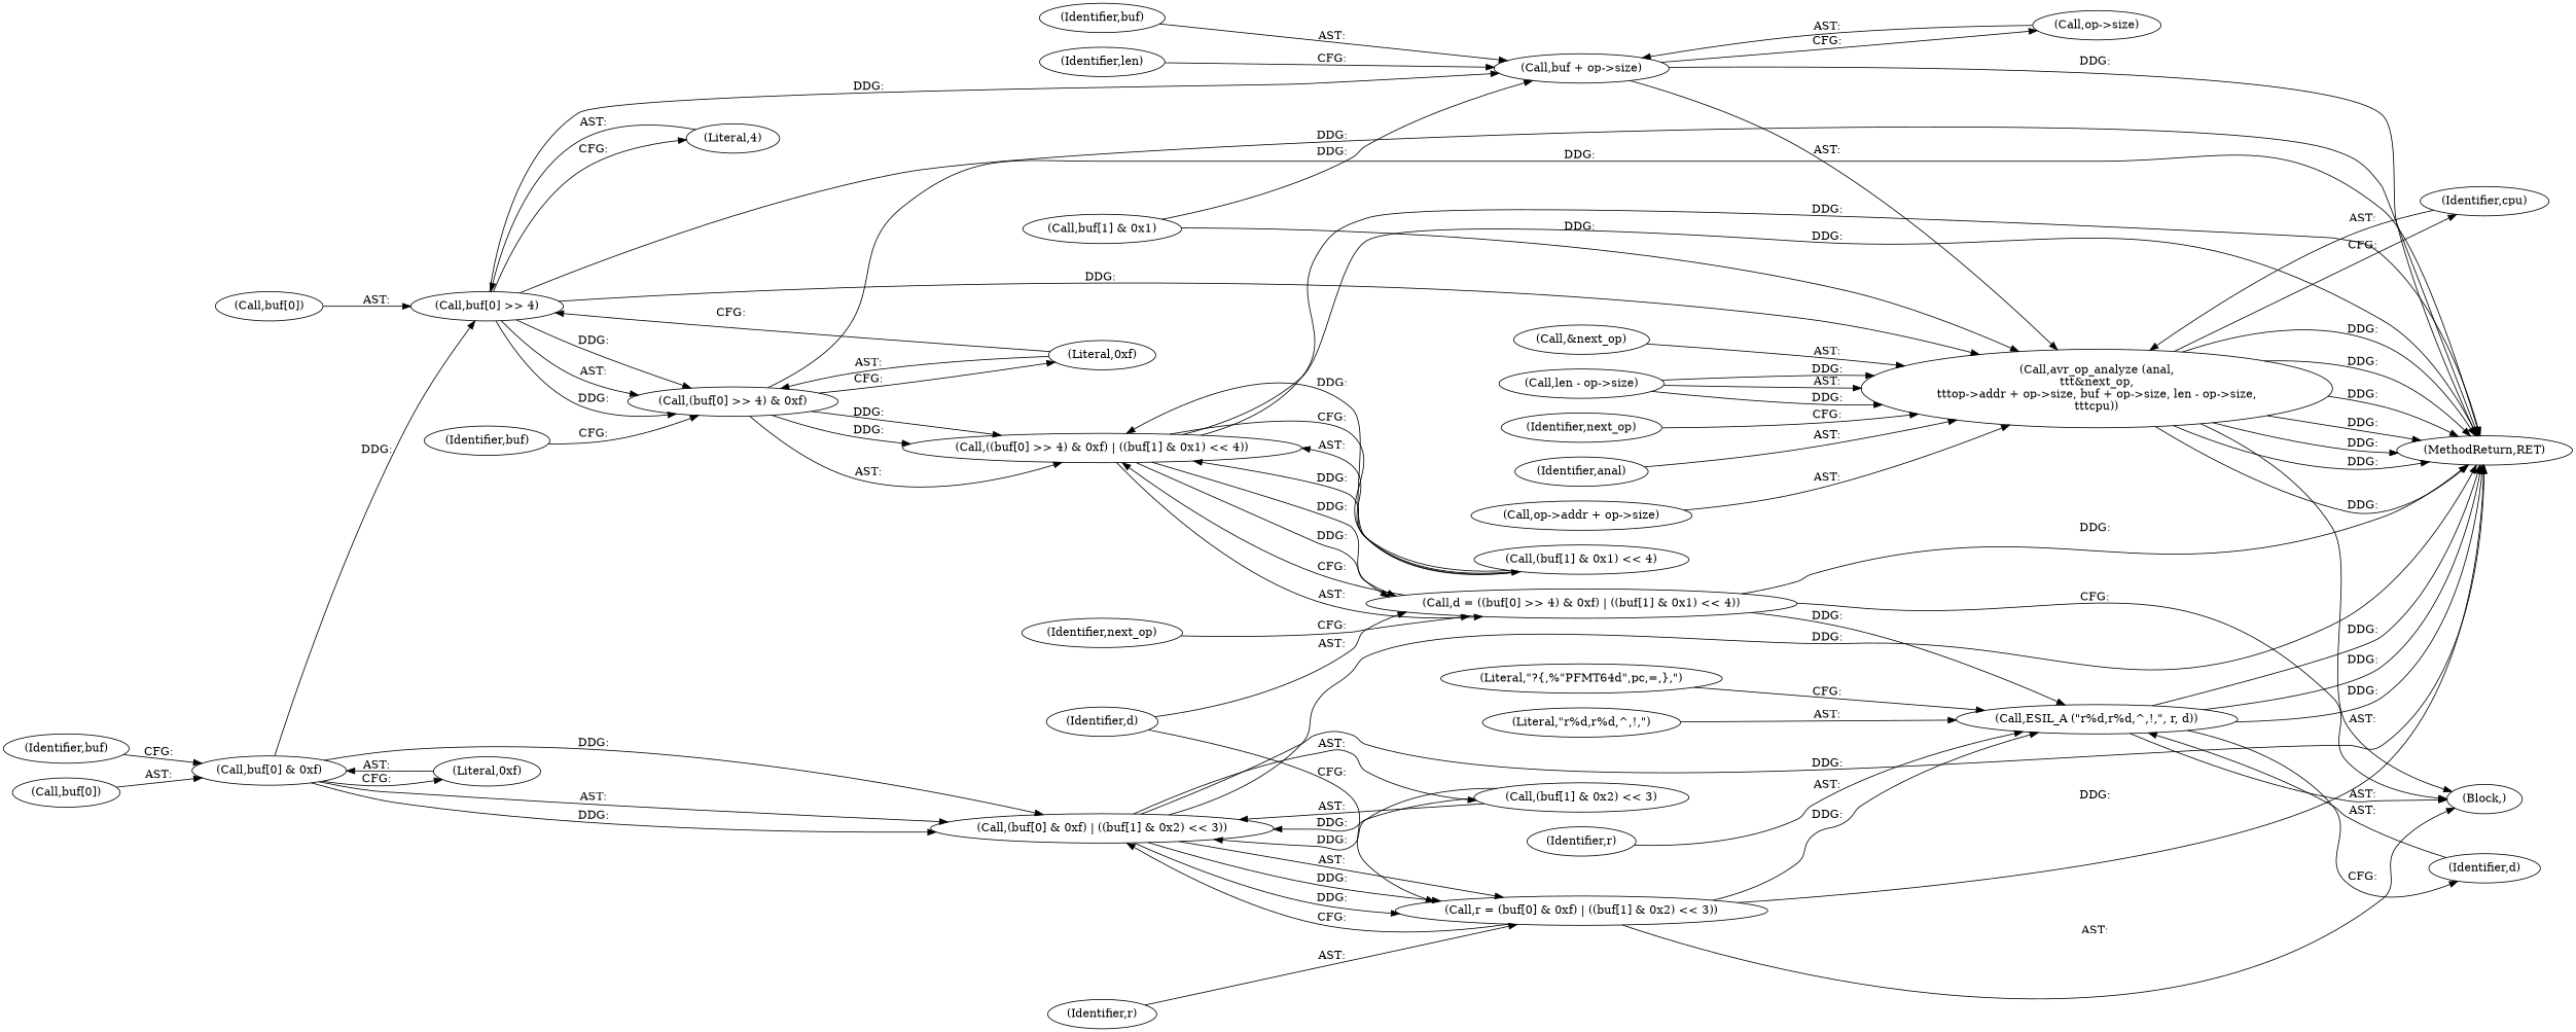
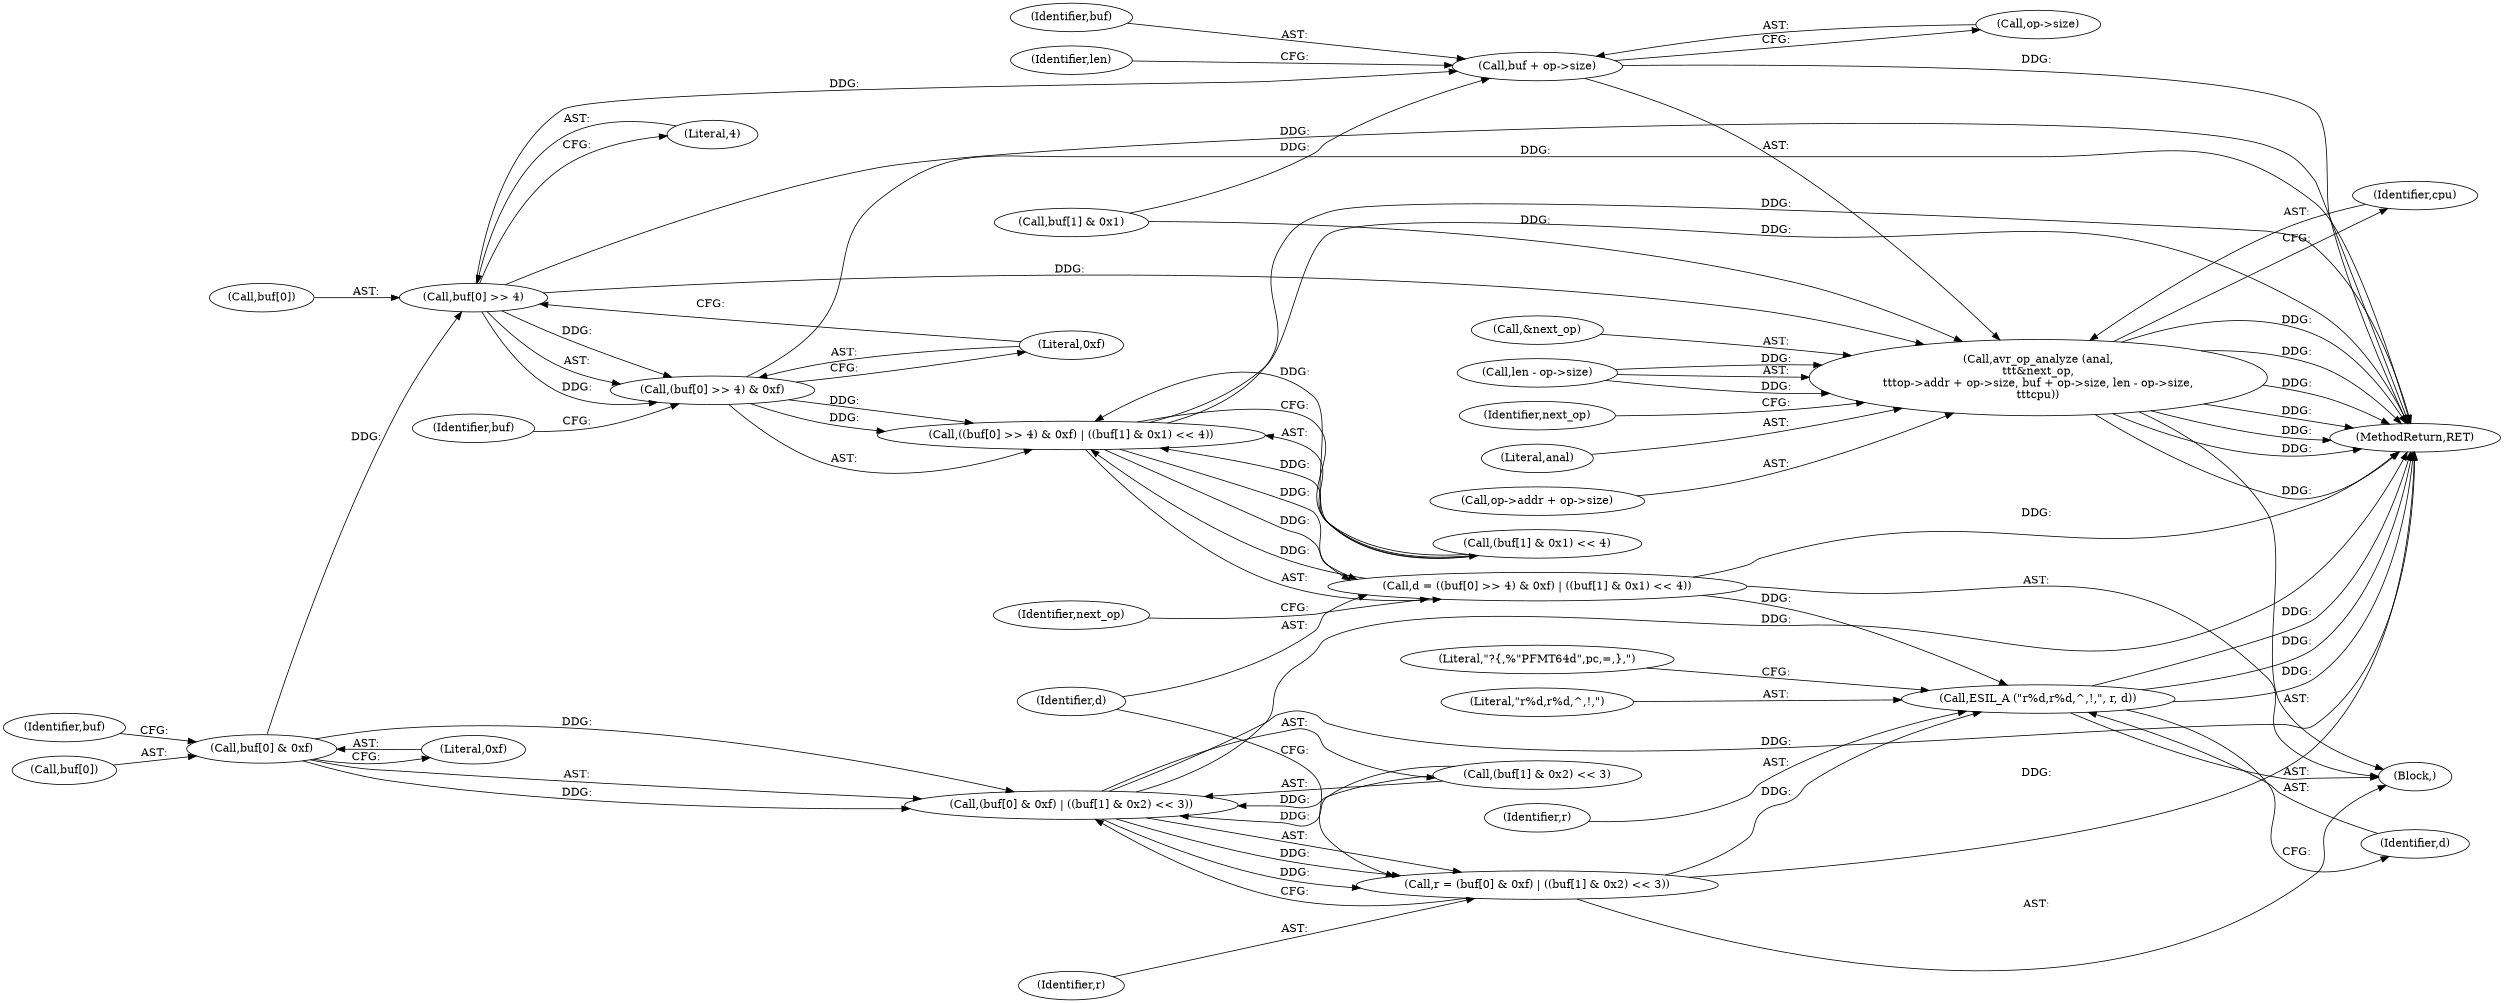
  digraph {
    rankdir=LR
    n1 [label="(Call,buf[0] & 0xf)"]
    n2 [label="(Call,(buf[0] & 0xf) | ((buf[1] & 0x2) << 3))"]
    n3 [label="(Call,buf[0] >> 4)"]
    n4 [label="(Literal,0xf)"]
    n5 [label="(Call,r = (buf[0] & 0xf) | ((buf[1] & 0x2) << 3))"]
    n6 [label="(MethodReturn,RET)"]
    n7 [label="(Call,(buf[1] & 0x2) << 3)"]
    n8 [label="(Call,(buf[0] >> 4) & 0xf)"]
    n9 [label="(Call,avr_op_analyze (anal,\n\t\t\t&next_op,\n\t\t\top->addr + op->size, buf + op->size, len - op->size,\n\t\t\tcpu))"]
    n10 [label="(Call,buf + op->size)"]
    n11 [label="(Literal,4)"]
    n12 [label="(Call,ESIL_A (\"r%d,r%d,^,!,\", r, d))"]
    n13 [label="(Block,)"]
    n14 [label="(Identifier,d)"]
    n15 [label="(Call,((buf[0] >> 4) & 0xf) | ((buf[1] & 0x1) << 4))"]
    n16 [label="(Literal,0xf)"]
    n17 [label="(Identifier,cpu)"]
    n18 [label="(Call,op->size)"]
    n19 [label="(Call,d = ((buf[0] >> 4) & 0xf) | ((buf[1] & 0x1) << 4))"]
    n20 [label="(Call,(buf[1] & 0x1) << 4)"]
    n21 [label="(Identifier,buf)"]
    n22 [label="(Identifier,buf)"]
    n23 [label="(Identifier,len)"]
    n24 [label="(Call,buf[0])"]
    n25 [label="(Call,buf[1] & 0x1)"]
    n26 [label="(Call,len - op->size)"]
    n27 [label="(Identifier,next_op)"]
    n28 [label="(Call,buf[0])"]
-   n29 [label="(Identifier,anal)"]
+   n29 [label="(Literal,anal)"]
    n30 [label="(Identifier,d)"]
    n31 [label="(Identifier,buf)"]
    n32 [label="(Identifier,r)"]
    n33 [label="(Call,op->addr + op->size)"]
    n34 [label="(Call,&next_op)"]
    n35 [label="(Identifier,next_op)"]
    n36 [label="(Literal,\"?{,%\"PFMT64d\",pc,=,},\")"]
    n37 [label="(Identifier,r)"]
    n38 [label="(Literal,\"r%d,r%d,^,!,\")"]
    n1 -> n2 [label="AST: "]
    n1 -> n2 [label="DDG: "]
    n1 -> n2 [label="DDG: "]
    n1 -> n3 [label="DDG: "]
    n1 -> n4 [label="CFG: "]
    n2 -> n5 [label="AST: "]
    n2 -> n5 [label="DDG: "]
    n2 -> n5 [label="DDG: "]
    n2 -> n6 [label="DDG: "]
    n2 -> n6 [label="DDG: "]
    n2 -> n7 [label="AST: "]
    n3 -> n6 [label="DDG: "]
    n3 -> n8 [label="AST: "]
    n3 -> n8 [label="DDG: "]
    n3 -> n8 [label="DDG: "]
    n3 -> n9 [label="DDG: "]
    n3 -> n10 [label="DDG: "]
    n3 -> n11 [label="CFG: "]
    n4 -> n1 [label="AST: "]
    n5 -> n2 [label="CFG: "]
    n5 -> n6 [label="DDG: "]
    n5 -> n12 [label="DDG: "]
    n5 -> n13 [label="AST: "]
    n7 -> n2 [label="AST: "]
    n7 -> n2 [label="DDG: "]
    n7 -> n2 [label="DDG: "]
    n8 -> n6 [label="DDG: "]
    n8 -> n15 [label="AST: "]
    n8 -> n15 [label="DDG: "]
    n8 -> n15 [label="DDG: "]
    n8 -> n16 [label="CFG: "]
    n9 -> n6 [label="DDG: "]
    n9 -> n6 [label="DDG: "]
    n9 -> n6 [label="DDG: "]
    n9 -> n6 [label="DDG: "]
    n9 -> n6 [label="DDG: "]
    n9 -> n6 [label="DDG: "]
    n9 -> n6 [label="DDG: "]
    n9 -> n13 [label="AST: "]
    n9 -> n17 [label="CFG: "]
    n10 -> n6 [label="DDG: "]
    n10 -> n9 [label="AST: "]
    n10 -> n18 [label="CFG: "]
    n11 -> n3 [label="AST: "]
    n12 -> n6 [label="DDG: "]
    n12 -> n6 [label="DDG: "]
    n12 -> n6 [label="DDG: "]
    n12 -> n13 [label="AST: "]
    n12 -> n14 [label="CFG: "]
    n14 -> n12 [label="AST: "]
    n15 -> n6 [label="DDG: "]
    n15 -> n6 [label="DDG: "]
    n15 -> n19 [label="AST: "]
    n15 -> n19 [label="DDG: "]
    n15 -> n19 [label="DDG: "]
    n15 -> n20 [label="CFG: "]
    n16 -> n3 [label="CFG: "]
    n16 -> n8 [label="AST: "]
    n17 -> n9 [label="AST: "]
    n18 -> n10 [label="AST: "]
    n19 -> n6 [label="DDG: "]
    n19 -> n12 [label="DDG: "]
-   n19 -> n13 [label="CFG: "]
-   n19 -> n15 [label="CFG: "]
+   n19 -> n13 [label="AST: "]
+   n19 -> n15 [label="DDG: "]
    n20 -> n15 [label="AST: "]
    n20 -> n15 [label="DDG: "]
    n20 -> n15 [label="DDG: "]
    n21 -> n1 [label="CFG: "]
    n22 -> n10 [label="AST: "]
    n23 -> n10 [label="CFG: "]
    n24 -> n3 [label="AST: "]
    n25 -> n9 [label="DDG: "]
    n25 -> n10 [label="DDG: "]
    n26 -> n9 [label="AST: "]
    n26 -> n9 [label="DDG: "]
    n26 -> n9 [label="DDG: "]
    n27 -> n9 [label="CFG: "]
    n28 -> n1 [label="AST: "]
    n29 -> n9 [label="AST: "]
    n30 -> n5 [label="CFG: "]
    n30 -> n19 [label="AST: "]
    n31 -> n8 [label="CFG: "]
    n32 -> n12 [label="AST: "]
    n33 -> n9 [label="AST: "]
    n34 -> n9 [label="AST: "]
    n35 -> n19 [label="CFG: "]
    n36 -> n12 [label="CFG: "]
    n37 -> n5 [label="AST: "]
    n38 -> n12 [label="AST: "]
  }
